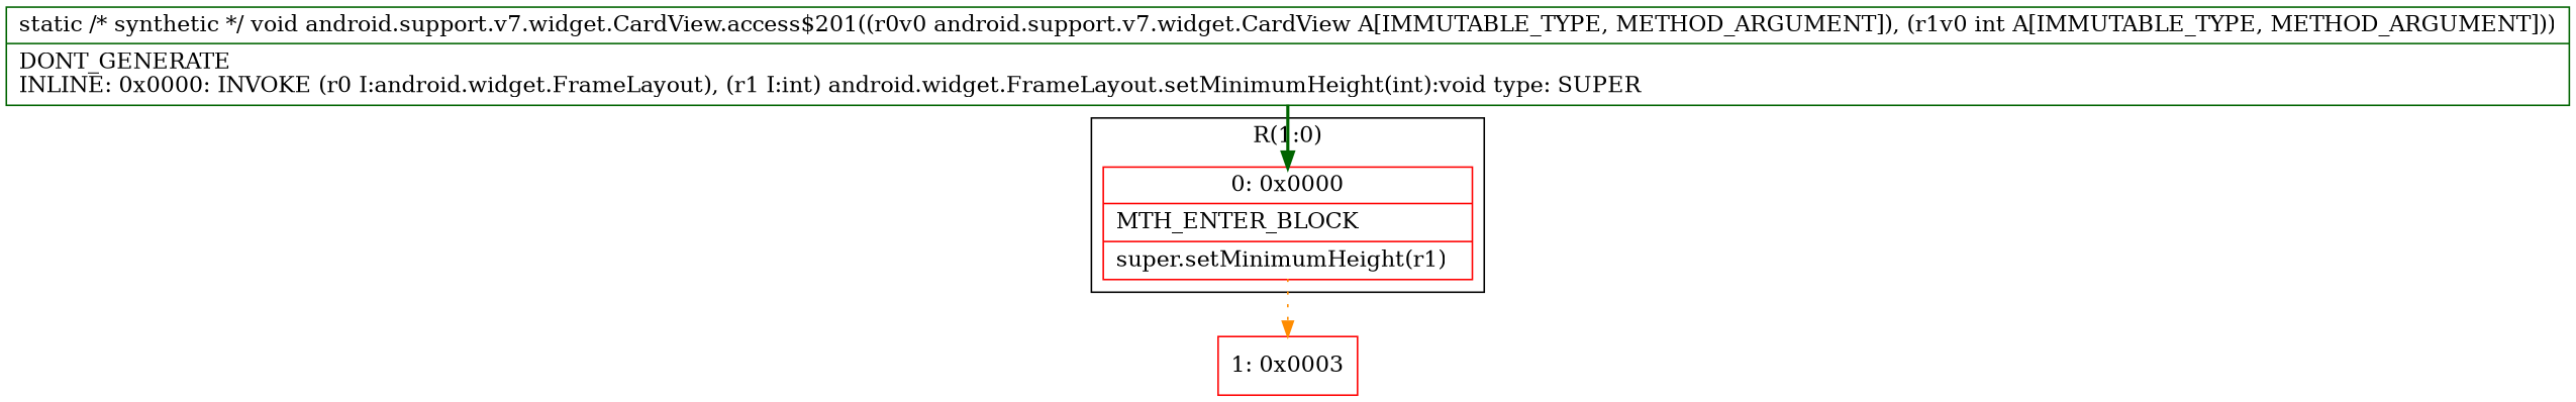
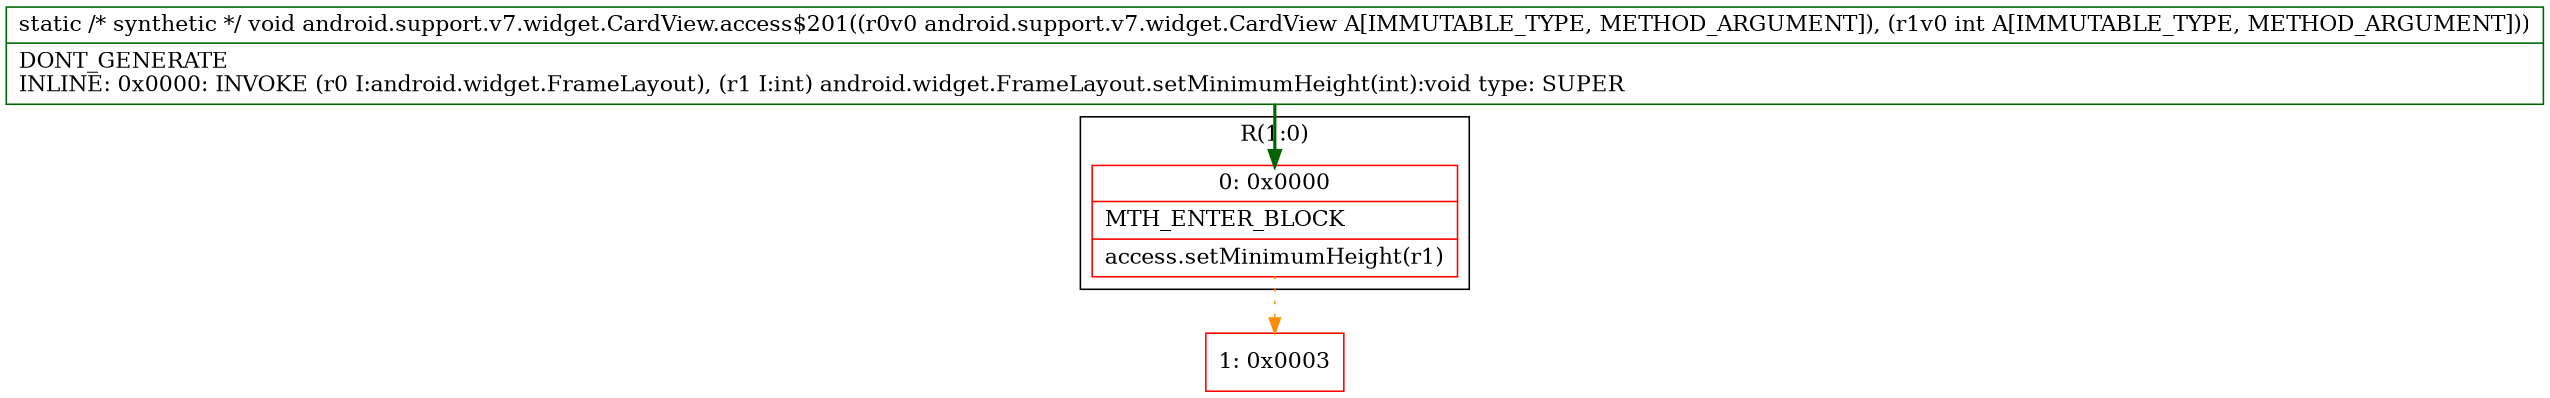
  digraph {
    node [color=red shape=record]
-   n1 [label="{0\:\ 0x0000|MTH_ENTER_BLOCK\l|super.setMinimumHeight(r1)\l}"]
+   n1 [label="{0\:\ 0x0000|MTH_ENTER_BLOCK\l|access.setMinimumHeight(r1)\l}"]
    n2 [label="{1\:\ 0x0003}"]
    n3 [label="{static \/* synthetic *\/ void android.support.v7.widget.CardView.access$201((r0v0 android.support.v7.widget.CardView A[IMMUTABLE_TYPE, METHOD_ARGUMENT]), (r1v0 int A[IMMUTABLE_TYPE, METHOD_ARGUMENT]))  | DONT_GENERATE\lINLINE: 0x0000: INVOKE  (r0 I:android.widget.FrameLayout), (r1 I:int) android.widget.FrameLayout.setMinimumHeight(int):void type: SUPER\l}" color=darkgreen]
    subgraph cluster_1 {
      label="R(1:0)"
      n1
    }
    n1 -> n2 [color=darkorange style=dotted]
    n3 -> n1 [color=darkgreen style=bold]
  }
